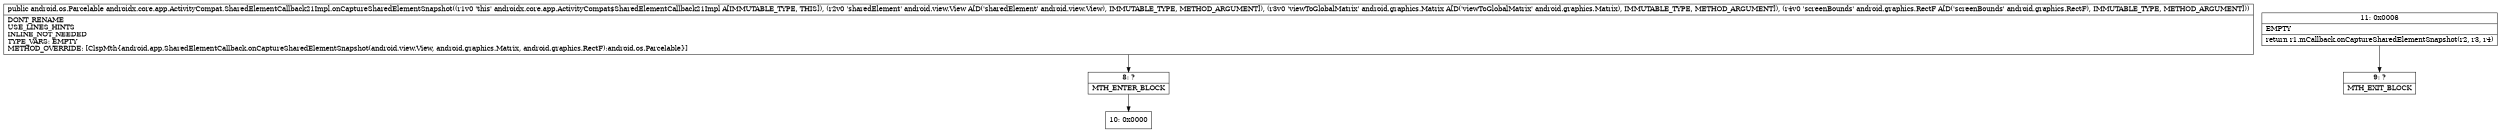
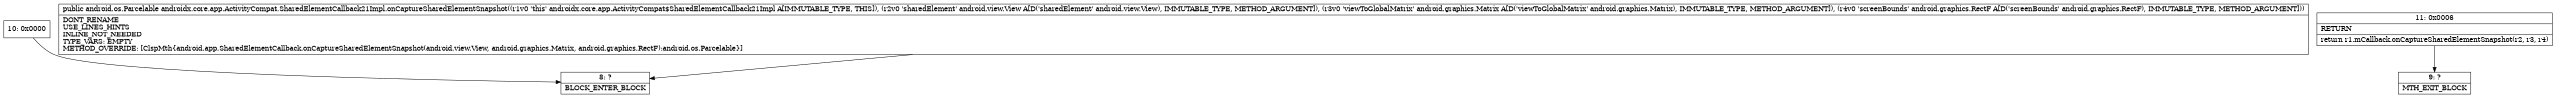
  digraph {
    node [shape=record]
-   n1 [label="{8\:\ ?|MTH_ENTER_BLOCK\l}"]
+   n1 [label="{8\:\ ?|BLOCK_ENTER_BLOCK\l}"]
    n2 [label="{10\:\ 0x0000}"]
-   n3 [label="{11\:\ 0x0006|EMPTY\l|return r1.mCallback.onCaptureSharedElementSnapshot(r2, r3, r4)\l}"]
+   n3 [label="{11\:\ 0x0006|RETURN\l|return r1.mCallback.onCaptureSharedElementSnapshot(r2, r3, r4)\l}"]
    n4 [label="{9\:\ ?|MTH_EXIT_BLOCK\l}"]
    n5 [label="{public android.os.Parcelable androidx.core.app.ActivityCompat.SharedElementCallback21Impl.onCaptureSharedElementSnapshot((r1v0 'this' androidx.core.app.ActivityCompat$SharedElementCallback21Impl A[IMMUTABLE_TYPE, THIS]), (r2v0 'sharedElement' android.view.View A[D('sharedElement' android.view.View), IMMUTABLE_TYPE, METHOD_ARGUMENT]), (r3v0 'viewToGlobalMatrix' android.graphics.Matrix A[D('viewToGlobalMatrix' android.graphics.Matrix), IMMUTABLE_TYPE, METHOD_ARGUMENT]), (r4v0 'screenBounds' android.graphics.RectF A[D('screenBounds' android.graphics.RectF), IMMUTABLE_TYPE, METHOD_ARGUMENT]))  | DONT_RENAME\lUSE_LINES_HINTS\lINLINE_NOT_NEEDED\lTYPE_VARS: EMPTY\lMETHOD_OVERRIDE: [ClspMth\{android.app.SharedElementCallback.onCaptureSharedElementSnapshot(android.view.View, android.graphics.Matrix, android.graphics.RectF):android.os.Parcelable\}]\l}"]
-   n1 -> n2
+   n2 -> n1
    n3 -> n4
    n5 -> n1
  }
